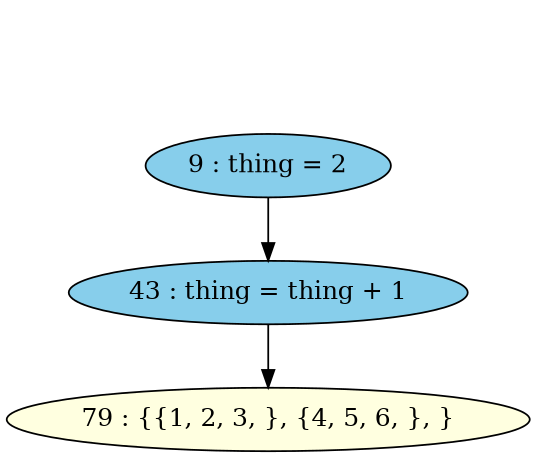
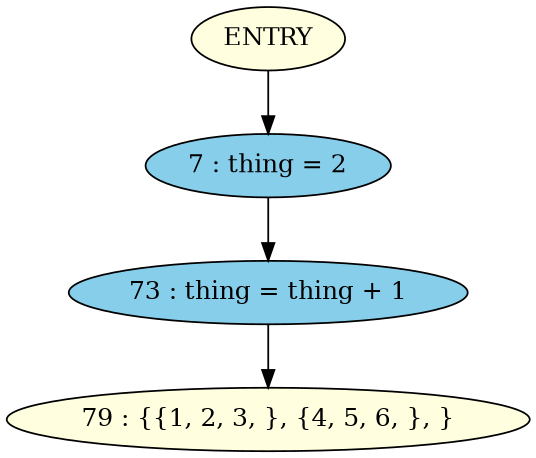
  digraph {
    node [fillcolor=skyblue style=filled]
-   "7 : thing = 2" [label="9 : thing = 2"]
-   "43 : thing = thing + 1"
+   "7 : thing = 2"
+   "43 : thing = thing + 1" [label="73 : thing = thing + 1"]
    "79 : {{1, 2, 3, }, {4, 5, 6, }, }" [fillcolor=lightyellow]
+   ENTRY [fillcolor=lightyellow]
    "7 : thing = 2" -> "43 : thing = thing + 1"
    "43 : thing = thing + 1" -> "79 : {{1, 2, 3, }, {4, 5, 6, }, }"
+   ENTRY -> "7 : thing = 2"
  }
